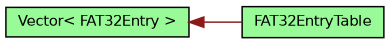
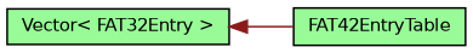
  digraph {
    rankdir=LR
    node [color=black fillcolor=palegreen fontname=Helvetica fontsize=10 shape=record style=filled]
    n1 [height=0.2 label="Vector\< FAT32Entry \>" width=0.4]
-   n2 [height=0.2 label=FAT32EntryTable width=0.4]
+   n2 [height=0.2 label=FAT42EntryTable width=0.4]
    n1 -> n2 [color=firebrick4 dir=back fontname=Helvetica fontsize=10 labelfontname=Helvetica labelfontsize=10 style=solid]
  }
